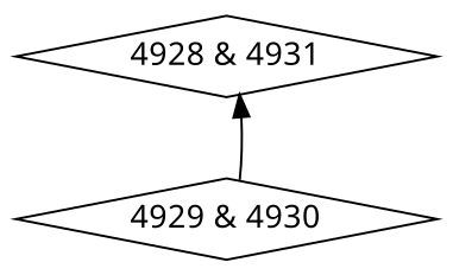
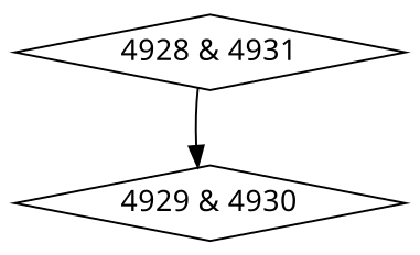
  digraph {
    fontname="Noto Sans"
    node [shape=diamond fontname="Noto Sans"]
    n1 [label="4928 & 4931"]
    n2 [label="4929 & 4930"]
-   n2 -> n1 [fontname="Noto Sans"]
+   n1 -> n2 [fontname="Noto Sans"]
  }
